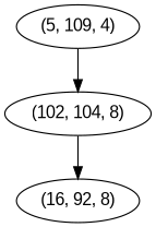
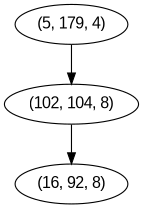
  digraph {
    fontname="Liberation Sans"
    node [fontname="Liberation Sans"]
    edge [fontname="Liberation Sans"]
-   "(5, 109, 4)"
+   "(5, 109, 4)" [label="(5, 179, 4)"]
    "(102, 104, 8)"
    "(16, 92, 8)"
    "(5, 109, 4)" -> "(102, 104, 8)"
    "(102, 104, 8)" -> "(16, 92, 8)"
  }
